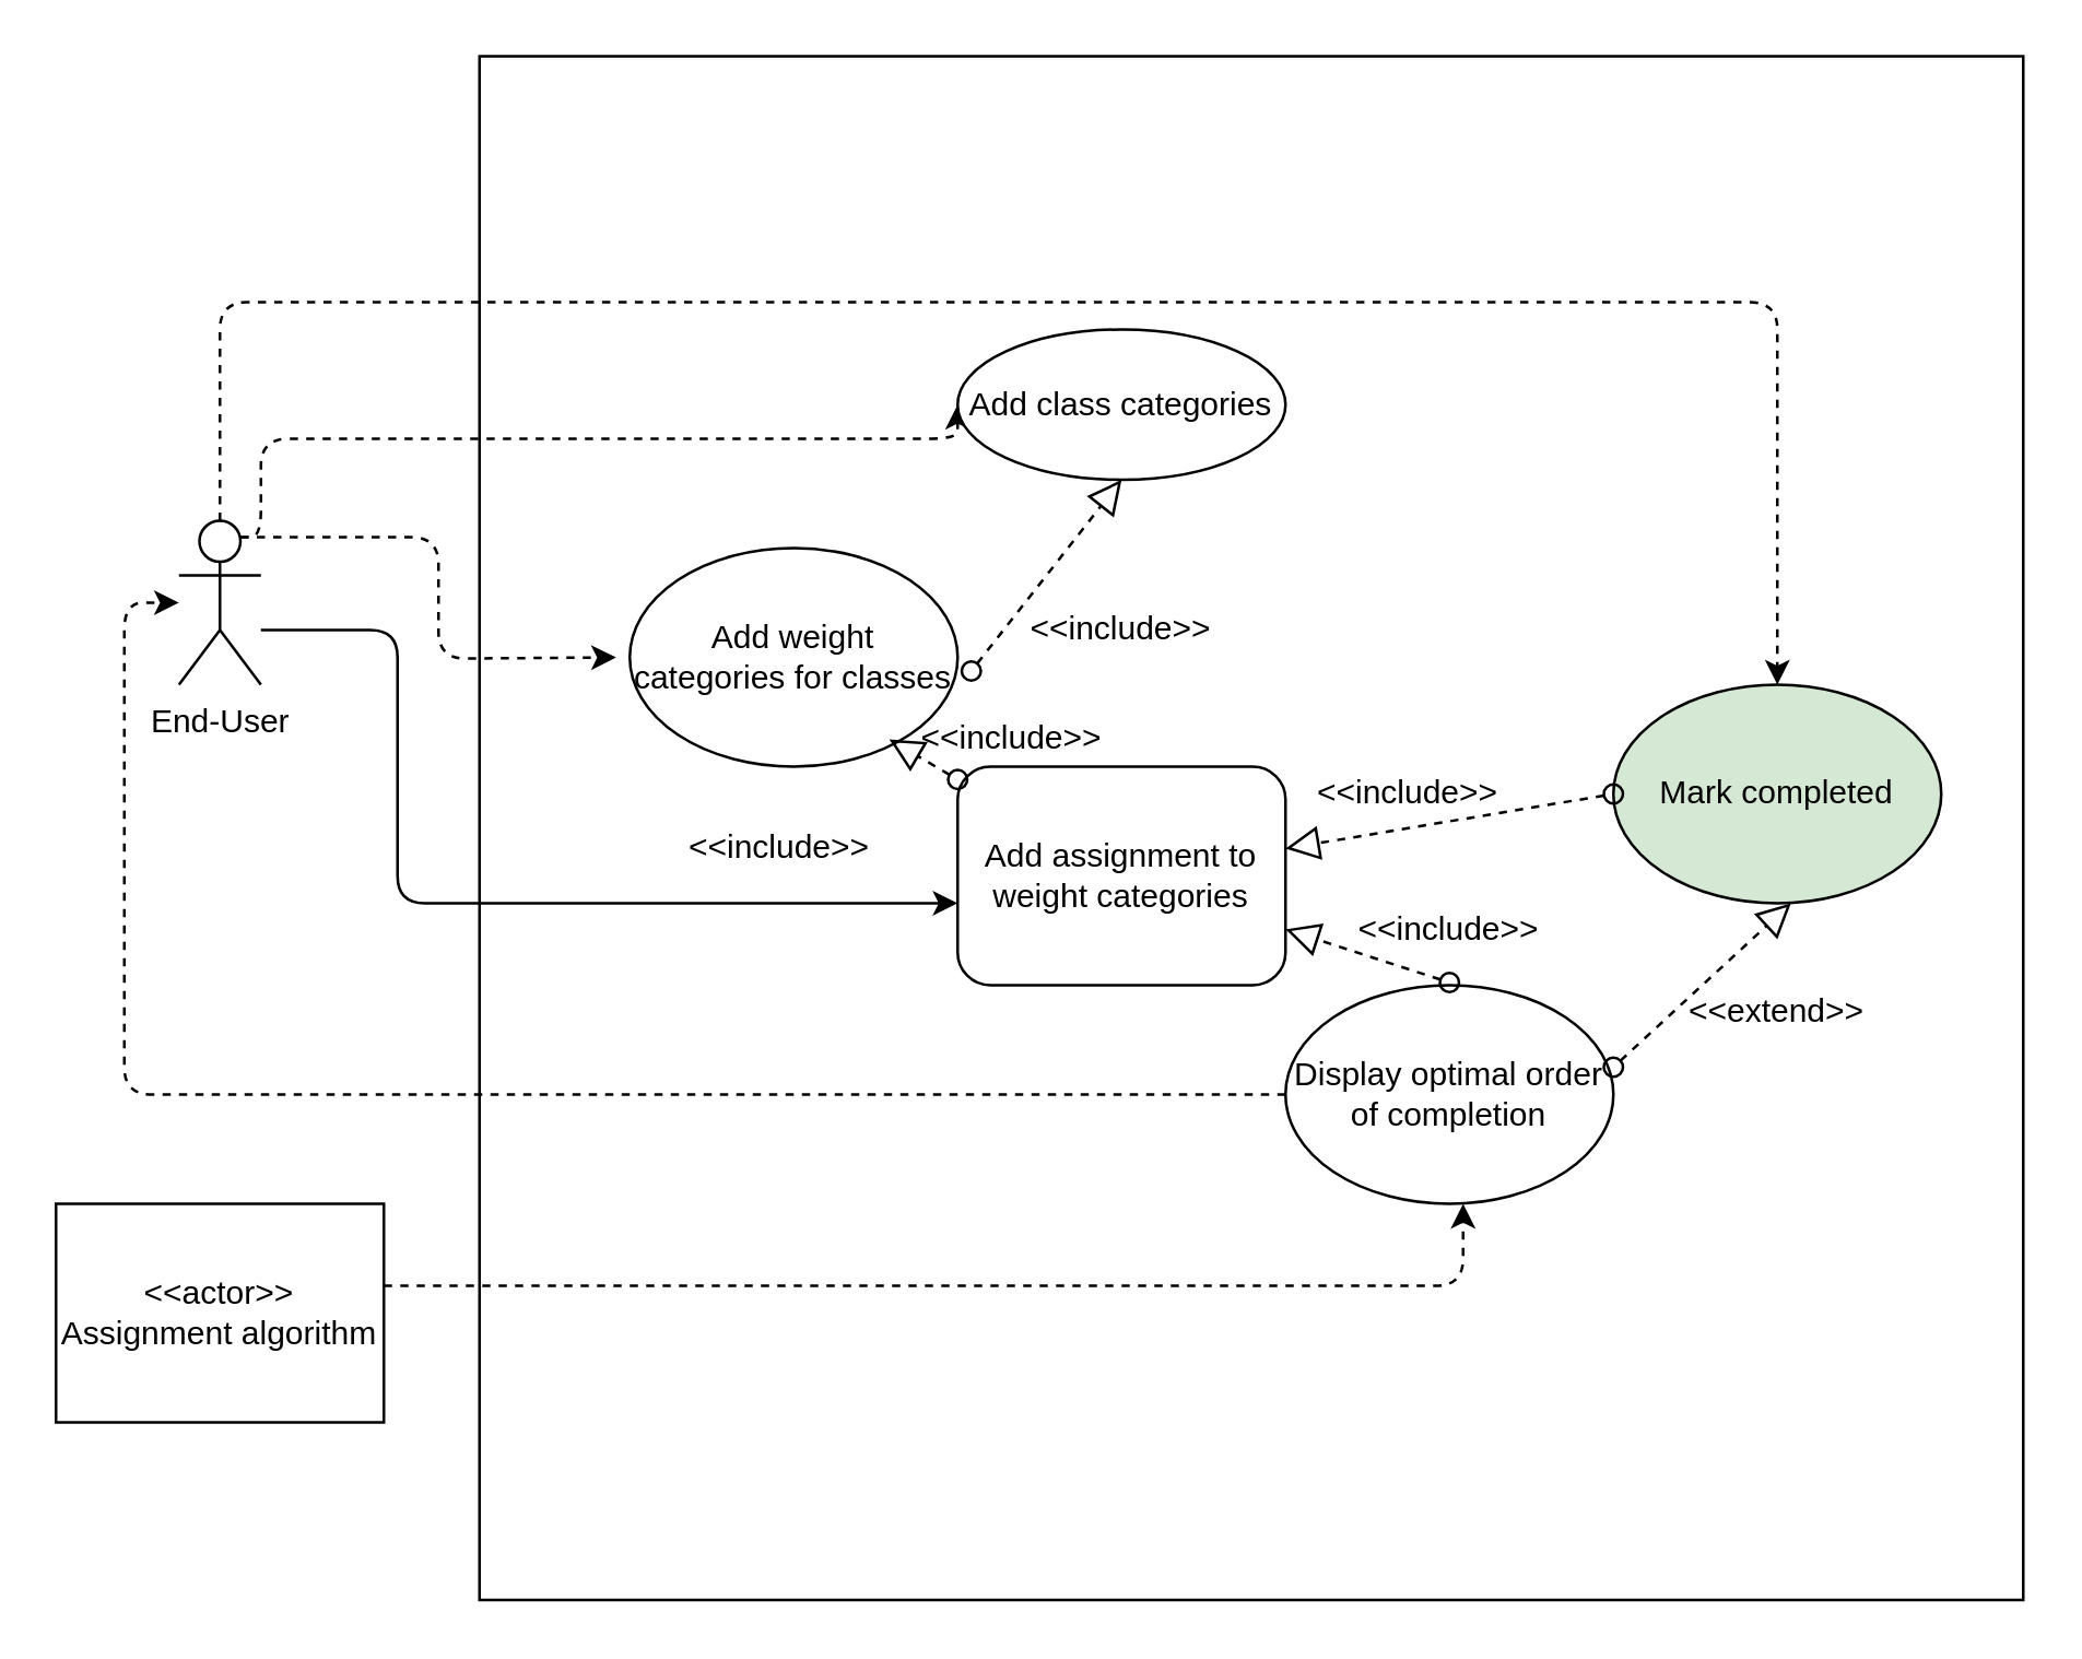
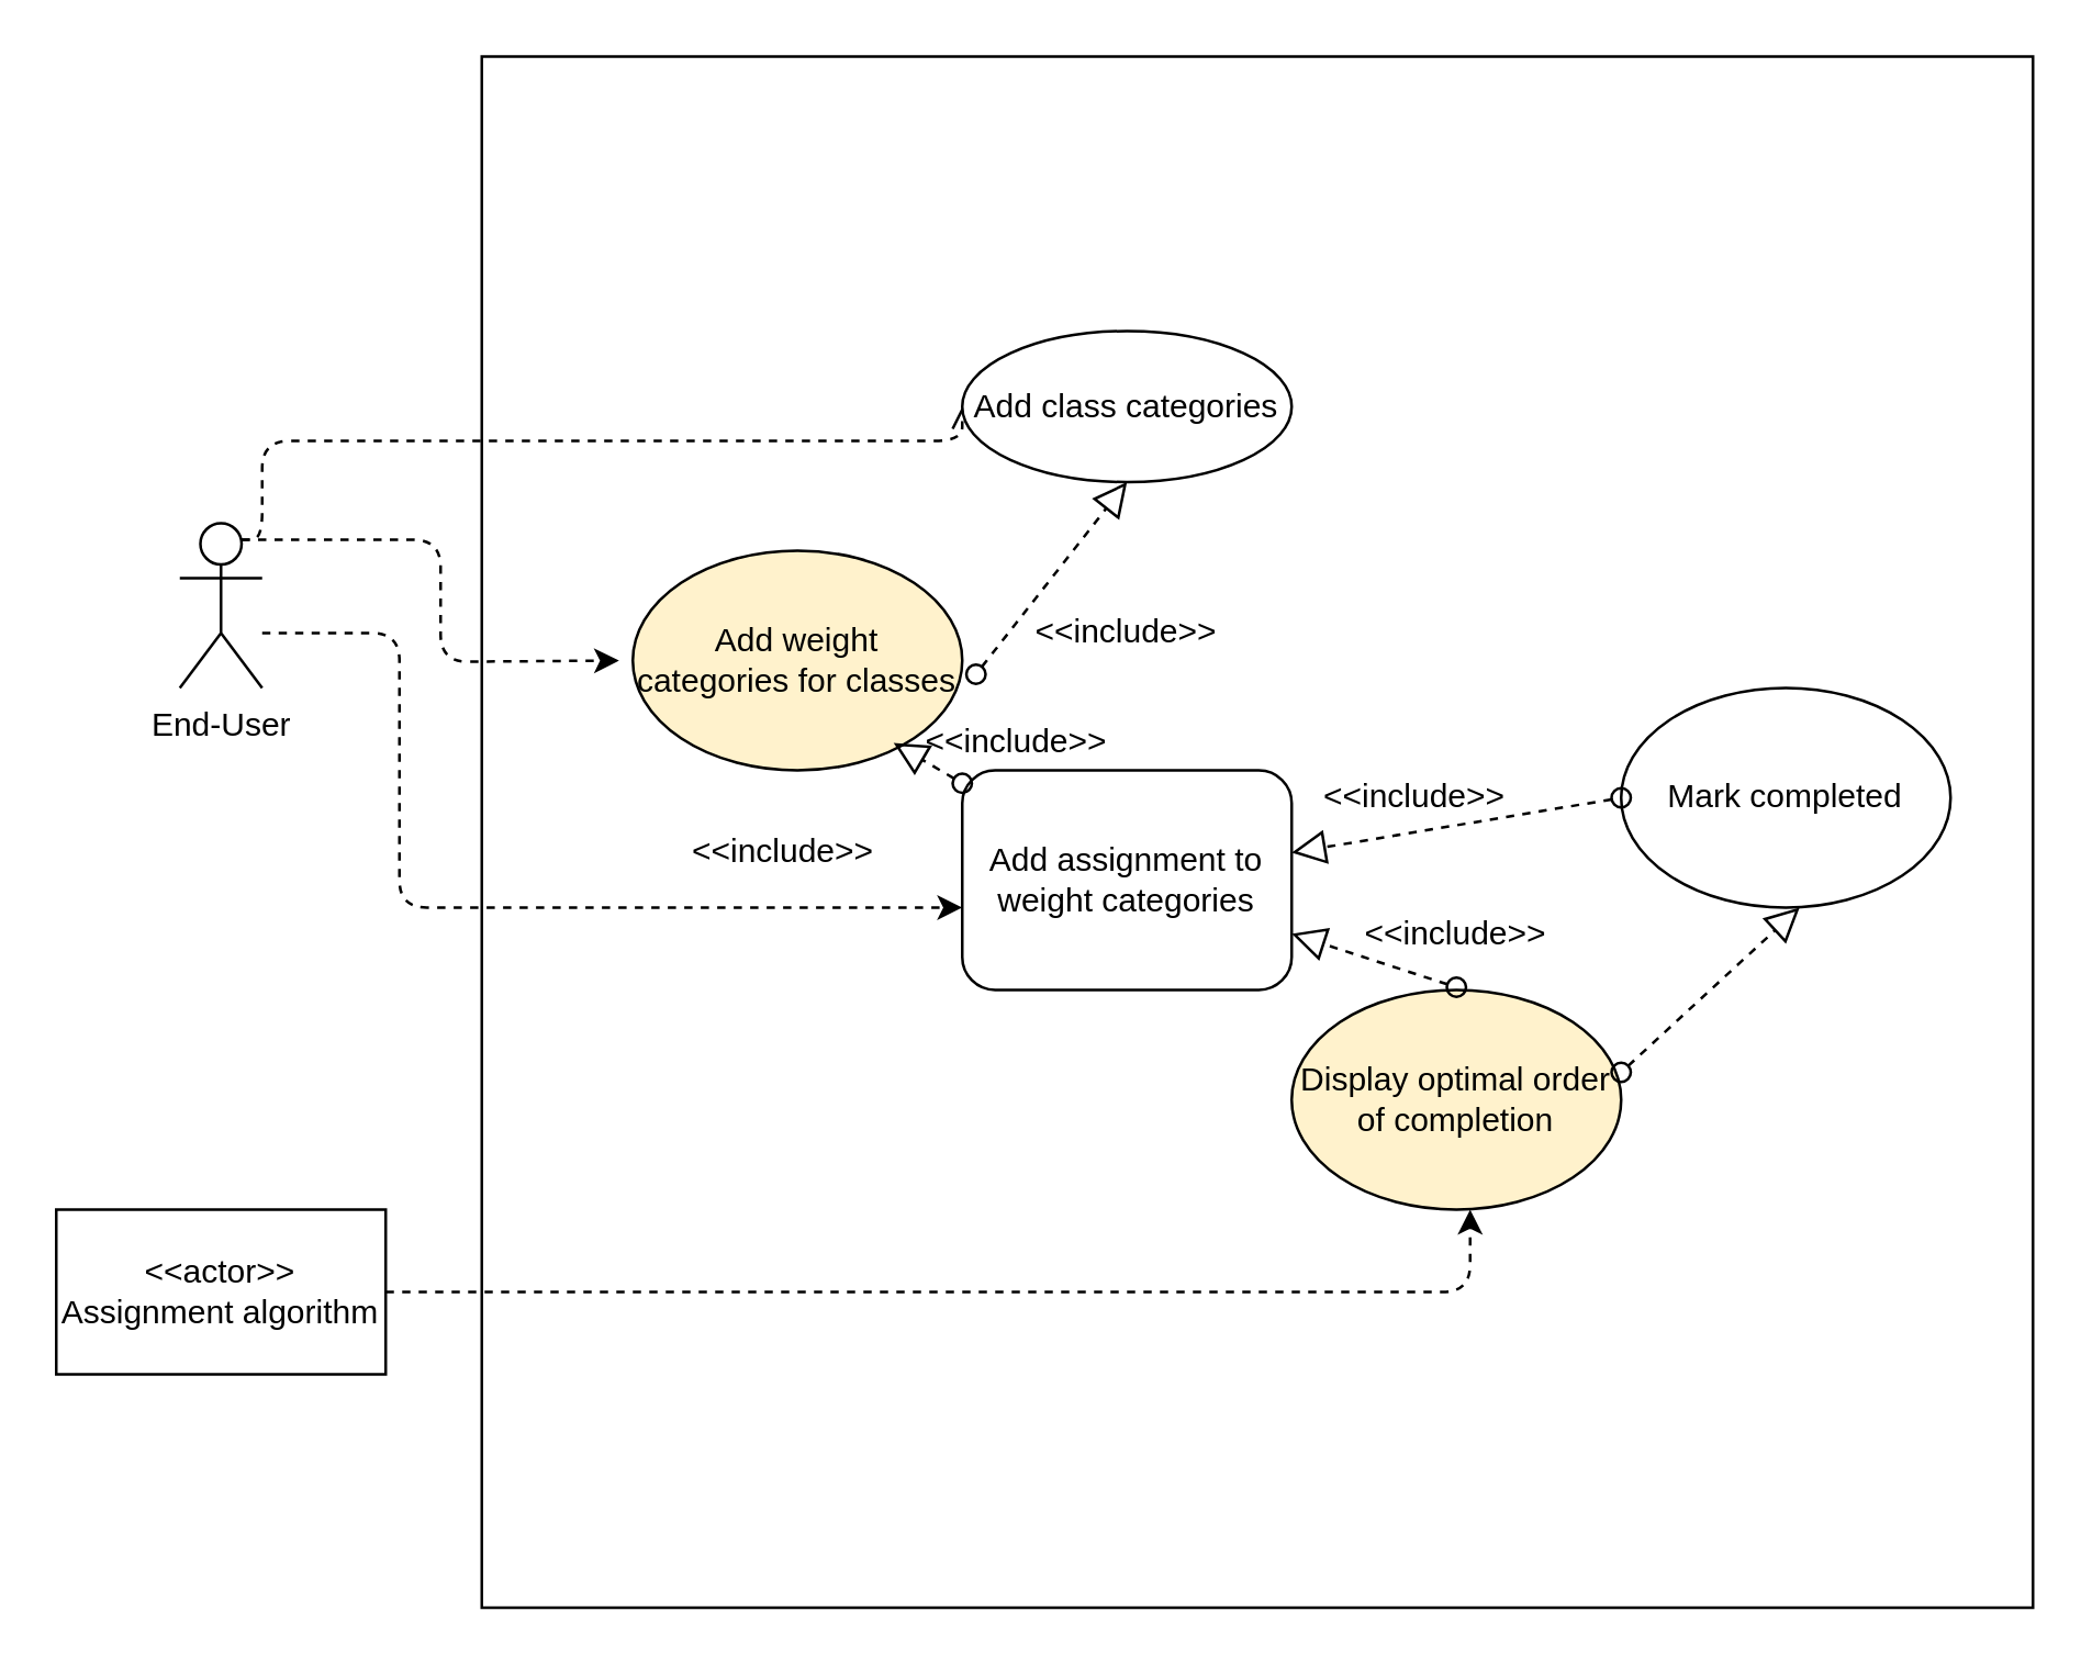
  <mxCell id="0" />
  <mxCell id="1" parent="0" />
  <mxCell id="2" value="" style="whiteSpace=wrap;html=1;aspect=fixed;gradientDirection=north;" vertex="1" parent="1"><mxGeometry x="175" y="20" width="565" height="565" as="geometry" /></mxCell>
- <mxCell id="3" style="edgeStyle=orthogonalEdgeStyle;rounded=1;orthogonalLoop=1;jettySize=auto;html=1;entryX=0;entryY=0.5;entryDx=0;entryDy=0;exitX=0.75;exitY=0.1;exitDx=0;exitDy=0;exitPerimeter=0;dashed=1;" edge="1" parent="1" source="7" target="9"><mxGeometry relative="1" as="geometry"><mxPoint x="95" y="190" as="sourcePoint" /><Array as="points"><mxPoint x="95" y="196" /><mxPoint x="95" y="160" /></Array></mxGeometry></mxCell>
+ <mxCell id="3" style="edgeStyle=orthogonalEdgeStyle;rounded=1;orthogonalLoop=1;jettySize=auto;html=1;entryX=0;entryY=0.5;entryDx=0;entryDy=0;exitX=0.75;exitY=0.1;exitDx=0;exitDy=0;exitPerimeter=0;dashed=1;endArrow=open;" edge="1" parent="1" source="7" target="9"><mxGeometry relative="1" as="geometry"><mxPoint x="95" y="190" as="sourcePoint" /><Array as="points"><mxPoint x="95" y="196" /><mxPoint x="95" y="160" /></Array></mxGeometry></mxCell>
  <mxCell id="4" style="edgeStyle=orthogonalEdgeStyle;rounded=1;orthogonalLoop=1;jettySize=auto;html=1;exitX=0.75;exitY=0.1;exitDx=0;exitDy=0;exitPerimeter=0;dashed=1;" edge="1" parent="1" source="7"><mxGeometry relative="1" as="geometry"><mxPoint x="225" y="240" as="targetPoint" /></mxGeometry></mxCell>
- <mxCell id="5" style="edgeStyle=orthogonalEdgeStyle;rounded=1;orthogonalLoop=1;jettySize=auto;html=1;dashed=0;" edge="1" parent="1" source="7" target="8"><mxGeometry relative="1" as="geometry"><Array as="points"><mxPoint x="145" y="230" /><mxPoint x="145" y="330" /></Array></mxGeometry></mxCell>
- <mxCell id="6" style="edgeStyle=orthogonalEdgeStyle;rounded=1;orthogonalLoop=1;jettySize=auto;html=1;exitX=0.5;exitY=0;exitDx=0;exitDy=0;exitPerimeter=0;entryX=0.5;entryY=0;entryDx=0;entryDy=0;dashed=1;" edge="1" parent="1" source="7" target="18"><mxGeometry relative="1" as="geometry"><Array as="points"><mxPoint x="80" y="110" /><mxPoint x="650" y="110" /></Array></mxGeometry></mxCell>
+ <mxCell id="5" style="edgeStyle=orthogonalEdgeStyle;rounded=1;orthogonalLoop=1;jettySize=auto;html=1;dashed=1;" edge="1" parent="1" source="7" target="8"><mxGeometry relative="1" as="geometry"><Array as="points"><mxPoint x="145" y="230" /><mxPoint x="145" y="330" /></Array></mxGeometry></mxCell>
  <mxCell id="7" value="End-User&lt;br&gt;" style="shape=umlActor;verticalLabelPosition=bottom;verticalAlign=top;html=1;outlineConnect=0;" parent="1" vertex="1"><mxGeometry x="65" y="190" width="30" height="60" as="geometry" /></mxCell>
  <mxCell id="8" value="Add assignment to weight categories" style="whiteSpace=wrap;html=1;rounded=1;" parent="1" vertex="1"><mxGeometry x="350" y="280" width="120" height="80" as="geometry" /></mxCell>
  <mxCell id="9" value="Add class categories" style="ellipse;whiteSpace=wrap;html=1;" parent="1" vertex="1"><mxGeometry x="350" y="120" width="120" height="55" as="geometry" /></mxCell>
- <mxCell id="10" value="Add weight categories for classes" style="ellipse;whiteSpace=wrap;html=1;" parent="1" vertex="1"><mxGeometry x="230" y="200" width="120" height="80" as="geometry" /></mxCell>
- <mxCell id="11" style="edgeStyle=orthogonalEdgeStyle;rounded=1;orthogonalLoop=1;jettySize=auto;html=1;dashed=1;" edge="1" parent="1" source="12" target="7"><mxGeometry relative="1" as="geometry"><Array as="points"><mxPoint x="45" y="400" /><mxPoint x="45" y="220" /></Array></mxGeometry></mxCell>
- <mxCell id="12" value="Display optimal order of completion" style="ellipse;whiteSpace=wrap;html=1;" vertex="1" parent="1"><mxGeometry x="470" y="360" width="120" height="80" as="geometry" /></mxCell>
+ <mxCell id="10" value="Add weight categories for classes" style="ellipse;whiteSpace=wrap;html=1;fillColor=#fff2cc;" parent="1" vertex="1"><mxGeometry x="230" y="200" width="120" height="80" as="geometry" /></mxCell>
+ <mxCell id="12" value="Display optimal order of completion" style="ellipse;whiteSpace=wrap;html=1;fillColor=#fff2cc;" vertex="1" parent="1"><mxGeometry x="470" y="360" width="120" height="80" as="geometry" /></mxCell>
  <mxCell id="13" value="&amp;lt;&amp;lt;include&amp;gt;&amp;gt;" style="text;html=1;strokeColor=none;fillColor=none;align=center;verticalAlign=middle;whiteSpace=wrap;rounded=0;" vertex="1" parent="1"><mxGeometry x="350" y="260" width="40" height="20" as="geometry" /></mxCell>
  <mxCell id="14" value="&amp;lt;&amp;lt;include&amp;gt;&amp;gt;" style="text;html=1;strokeColor=none;fillColor=none;align=center;verticalAlign=middle;whiteSpace=wrap;rounded=0;" vertex="1" parent="1"><mxGeometry x="265" y="300" width="40" height="20" as="geometry" /></mxCell>
  <mxCell id="15" style="edgeStyle=orthogonalEdgeStyle;rounded=1;orthogonalLoop=1;jettySize=auto;html=1;dashed=1;" edge="1" parent="1" source="16"><mxGeometry relative="1" as="geometry"><mxPoint x="535" y="440" as="targetPoint" /><Array as="points"><mxPoint x="535" y="470" /></Array></mxGeometry></mxCell>
- <mxCell id="16" value="&amp;lt;&amp;lt;actor&amp;gt;&amp;gt;&lt;br&gt;Assignment algorithm" style="rounded=0;whiteSpace=wrap;html=1;" vertex="1" parent="1"><mxGeometry x="20" y="440" width="120" height="80" as="geometry" /></mxCell>
+ <mxCell id="16" value="&amp;lt;&amp;lt;actor&amp;gt;&amp;gt;&lt;br&gt;Assignment algorithm" style="rounded=0;whiteSpace=wrap;html=1;" vertex="1" parent="1"><mxGeometry x="20" y="440" width="120" height="60" as="geometry" /></mxCell>
  <mxCell id="17" value="&amp;lt;&amp;lt;include&amp;gt;&amp;gt;" style="text;html=1;strokeColor=none;fillColor=none;align=center;verticalAlign=middle;whiteSpace=wrap;rounded=0;" vertex="1" parent="1"><mxGeometry x="510" y="330" width="40" height="20" as="geometry" /></mxCell>
- <mxCell id="18" value="Mark completed" style="ellipse;whiteSpace=wrap;html=1;fillColor=#d5e8d4;" vertex="1" parent="1"><mxGeometry x="590" y="250" width="120" height="80" as="geometry" /></mxCell>
- <mxCell id="19" value="&amp;lt;&amp;lt;extend&amp;gt;&amp;gt;" style="text;html=1;strokeColor=none;fillColor=none;align=center;verticalAlign=middle;whiteSpace=wrap;rounded=0;" vertex="1" parent="1"><mxGeometry x="630" y="360" width="40" height="20" as="geometry" /></mxCell>
+ <mxCell id="18" value="Mark completed" style="ellipse;whiteSpace=wrap;html=1;" vertex="1" parent="1"><mxGeometry x="590" y="250" width="120" height="80" as="geometry" /></mxCell>
  <mxCell id="20" value="&amp;lt;&amp;lt;include&amp;gt;&amp;gt;" style="text;html=1;strokeColor=none;fillColor=none;align=center;verticalAlign=middle;whiteSpace=wrap;rounded=0;" vertex="1" parent="1"><mxGeometry x="495" y="280" width="40" height="20" as="geometry" /></mxCell>
  <mxCell id="21" value="" style="startArrow=oval;startFill=0;startSize=7;endArrow=block;endFill=0;endSize=10;dashed=1;html=1;" edge="1" parent="1" target="8"><mxGeometry width="100" relative="1" as="geometry"><mxPoint x="530" y="359" as="sourcePoint" /><mxPoint x="630" y="359" as="targetPoint" /></mxGeometry></mxCell>
  <mxCell id="22" value="" style="startArrow=oval;startFill=0;startSize=7;endArrow=block;endFill=0;endSize=10;dashed=1;html=1;" edge="1" parent="1"><mxGeometry width="100" relative="1" as="geometry"><mxPoint x="590" y="390" as="sourcePoint" /><mxPoint x="655" y="330" as="targetPoint" /></mxGeometry></mxCell>
  <mxCell id="23" value="" style="startArrow=oval;startFill=0;startSize=7;endArrow=block;endFill=0;endSize=10;dashed=1;html=1;" edge="1" parent="1" target="8"><mxGeometry width="100" relative="1" as="geometry"><mxPoint x="590" y="290" as="sourcePoint" /><mxPoint x="480" y="300" as="targetPoint" /></mxGeometry></mxCell>
  <mxCell id="24" value="" style="startArrow=oval;startFill=0;startSize=7;endArrow=block;endFill=0;endSize=10;dashed=1;html=1;entryX=0.5;entryY=1;entryDx=0;entryDy=0;" edge="1" parent="1" target="9"><mxGeometry width="100" relative="1" as="geometry"><mxPoint x="355" y="245" as="sourcePoint" /><mxPoint x="395" y="195" as="targetPoint" /><Array as="points" /></mxGeometry></mxCell>
  <mxCell id="25" value="" style="startArrow=oval;startFill=0;startSize=7;endArrow=block;endFill=0;endSize=10;dashed=1;html=1;" edge="1" parent="1" source="8"><mxGeometry width="100" relative="1" as="geometry"><mxPoint x="395" y="330" as="sourcePoint" /><mxPoint x="325" y="270" as="targetPoint" /><Array as="points" /></mxGeometry></mxCell>
  <mxCell id="26" value="&amp;lt;&amp;lt;include&amp;gt;&amp;gt;" style="text;html=1;strokeColor=none;fillColor=none;align=center;verticalAlign=middle;whiteSpace=wrap;rounded=0;" vertex="1" parent="1"><mxGeometry x="390" y="220" width="40" height="20" as="geometry" /></mxCell>
